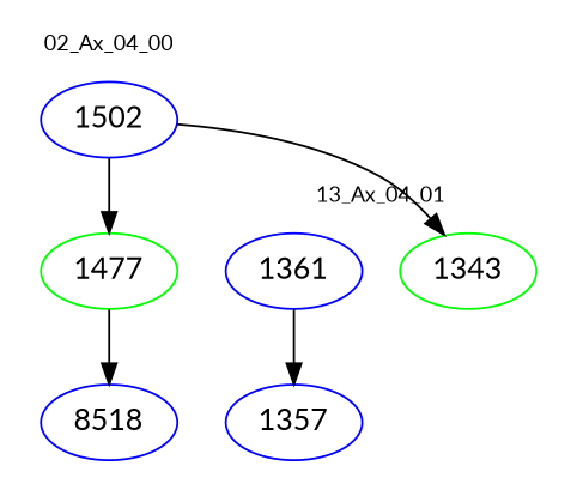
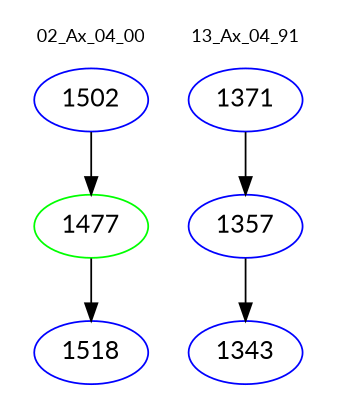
  digraph {
    fontname=Lato
    node [color=blue fontname=Lato]
    edge [color=black fontname=Lato]
    n1 [label=1502]
    n2 [color=green label=1477]
-   n3 [label=8518]
+   n3 [label=1518]
    n4 [label=1357]
-   n5 [color=green label=1343]
-   n6 [label=1361]
+   n5 [label=1343]
+   n6 [label=1371]
    subgraph cluster_1 {
      color=white
      fontsize=10
      label="02_Ax_04_00"
      n1
      n2
      n3
    }
    subgraph cluster_2 {
      color=white
      fontsize=10
-     label="13_Ax_04_01"
+     label="13_Ax_04_91"
      n4
      n5
      n6
    }
    n1 -> n2
    n2 -> n3
-   n1 -> n5
+   n4 -> n5
    n6 -> n4
  }
